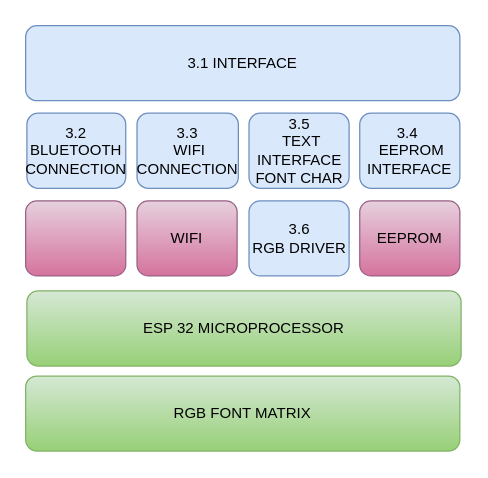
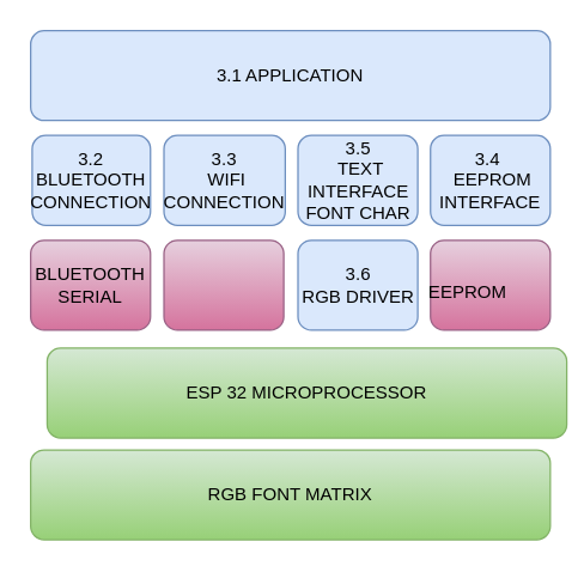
  <mxCell id="0" />
  <mxCell id="1" parent="0" />
- <mxCell id="2" value="3.1 INTERFACE" style="rounded=1;whiteSpace=wrap;html=1;fillColor=#dae8fc;strokeColor=#6c8ebf;" parent="1" vertex="1"><mxGeometry x="20" y="20" width="347" height="60" as="geometry" /></mxCell>
+ <mxCell id="2" value="3.1 APPLICATION" style="rounded=1;whiteSpace=wrap;html=1;fillColor=#dae8fc;strokeColor=#6c8ebf;" parent="1" vertex="1"><mxGeometry x="20" y="20" width="347" height="60" as="geometry" /></mxCell>
  <mxCell id="3" value="3.2 BLUETOOTH CONNECTION" style="rounded=1;whiteSpace=wrap;html=1;fillColor=#dae8fc;strokeColor=#6c8ebf;" parent="1" vertex="1"><mxGeometry x="21" y="90" width="79" height="60" as="geometry" /></mxCell>
  <mxCell id="4" value="&amp;nbsp; &amp;nbsp; &amp;nbsp; &amp;nbsp; &amp;nbsp;3.3&amp;nbsp; &amp;nbsp; &amp;nbsp; &amp;nbsp; &amp;nbsp; &amp;nbsp;WIFI CONNECTION" style="rounded=1;whiteSpace=wrap;html=1;fillColor=#dae8fc;strokeColor=#6c8ebf;" parent="1" vertex="1"><mxGeometry x="109" y="90" width="81" height="60" as="geometry" /></mxCell>
  <mxCell id="5" value="&lt;span style=&quot;white-space: normal&quot;&gt;3.4&amp;nbsp; &amp;nbsp;EEPROM INTERFACE&lt;/span&gt;" style="rounded=1;whiteSpace=wrap;html=1;fillColor=#dae8fc;strokeColor=#6c8ebf;" parent="1" vertex="1"><mxGeometry x="287" y="90" width="80" height="60" as="geometry" /></mxCell>
  <mxCell id="6" value="" style="rounded=1;whiteSpace=wrap;html=1;fillColor=#e6d0de;strokeColor=#996185;gradientColor=#d5739d;" parent="1" vertex="1"><mxGeometry x="287" y="160" width="80" height="60" as="geometry" /></mxCell>
  <mxCell id="7" value="" style="rounded=1;whiteSpace=wrap;html=1;fillColor=#e6d0de;strokeColor=#996185;gradientColor=#d5739d;" parent="1" vertex="1"><mxGeometry x="20" y="160" width="80" height="60" as="geometry" /></mxCell>
  <mxCell id="8" value="3.6&lt;br&gt;RGB DRIVER" style="rounded=1;whiteSpace=wrap;html=1;fillColor=#dae8fc;strokeColor=#6c8ebf;" parent="1" vertex="1"><mxGeometry x="198.5" y="160" width="80" height="60" as="geometry" /></mxCell>
  <mxCell id="9" value="" style="rounded=1;whiteSpace=wrap;html=1;fillColor=#e6d0de;strokeColor=#996185;gradientColor=#d5739d;" parent="1" vertex="1"><mxGeometry x="109" y="160" width="80" height="60" as="geometry" /></mxCell>
- <mxCell id="11" value="WIFI" style="text;html=1;strokeColor=none;fillColor=none;align=center;verticalAlign=middle;whiteSpace=wrap;rounded=0;" parent="1" vertex="1"><mxGeometry x="129" y="180" width="40" height="20" as="geometry" /></mxCell>
- <mxCell id="12" value="EEPROM" style="text;html=1;strokeColor=none;fillColor=none;align=center;verticalAlign=middle;whiteSpace=wrap;rounded=0;" parent="1" vertex="1"><mxGeometry x="307" y="180" width="40" height="20" as="geometry" /></mxCell>
+ <mxCell id="10" value="BLUETOOTH SERIAL" style="text;html=1;strokeColor=none;fillColor=none;align=center;verticalAlign=middle;whiteSpace=wrap;rounded=0;" parent="1" vertex="1"><mxGeometry x="40" y="180" width="40" height="20" as="geometry" /></mxCell>
+ <mxCell id="12" value="EEPROM" style="text;html=1;strokeColor=none;fillColor=none;align=center;verticalAlign=middle;whiteSpace=wrap;rounded=0;" parent="1" vertex="1"><mxGeometry x="292" y="185" width="40" height="20" as="geometry" /></mxCell>
  <mxCell id="13" value="&amp;nbsp; &amp;nbsp; &amp;nbsp; &amp;nbsp;3.5&amp;nbsp; &amp;nbsp; &amp;nbsp; &amp;nbsp; &amp;nbsp;TEXT INTERFACE&lt;br&gt;FONT CHAR" style="rounded=1;whiteSpace=wrap;html=1;fillColor=#dae8fc;strokeColor=#6c8ebf;" parent="1" vertex="1"><mxGeometry x="198.5" y="90" width="80" height="60" as="geometry" /></mxCell>
- <mxCell id="14" value="ESP 32 MICROPROCESSOR" style="rounded=1;whiteSpace=wrap;html=1;fillColor=#d5e8d4;strokeColor=#82b366;gradientColor=#97d077;" parent="1" vertex="1"><mxGeometry x="21" y="232" width="347" height="60" as="geometry" /></mxCell>
+ <mxCell id="14" value="ESP 32 MICROPROCESSOR" style="rounded=1;whiteSpace=wrap;html=1;fillColor=#d5e8d4;strokeColor=#82b366;gradientColor=#97d077;" parent="1" vertex="1"><mxGeometry x="31" y="232" width="347" height="60" as="geometry" /></mxCell>
  <mxCell id="15" value="RGB FONT MATRIX" style="rounded=1;whiteSpace=wrap;html=1;fillColor=#d5e8d4;strokeColor=#82b366;gradientColor=#97d077;" parent="1" vertex="1"><mxGeometry x="20" y="300" width="347" height="60" as="geometry" /></mxCell>
